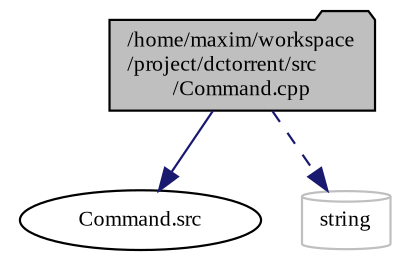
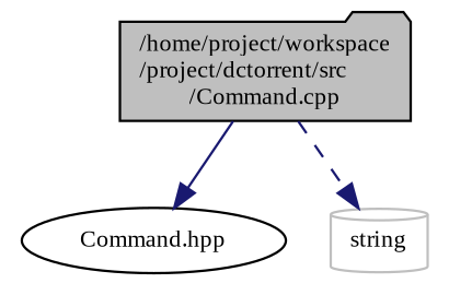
  digraph {
    fontname="Liberation Serif"
    node [color=black fillcolor=white fontname="Liberation Serif" fontsize=10 style=filled]
    edge [color=midnightblue fontname="Liberation Serif" fontsize=10 labelfontname=Helvetica labelfontsize=10]
-   n1 [fillcolor=grey75 fontcolor=black height=0.2 label="/home/maxim/workspace\l/project/dctorrent/src\l/Command.cpp" shape=folder width=0.4]
-   n2 [height=0.2 label="Command.src" shape=ellipse width=0.4]
+   n1 [fillcolor=grey75 fontcolor=black height=0.2 label="/home/project/workspace\l/project/dctorrent/src\l/Command.cpp" shape=folder width=0.4]
+   n2 [height=0.2 label="Command.hpp" shape=ellipse width=0.4]
    n3 [color=grey75 height=0.2 label=string shape=cylinder width=0.4]
    n1 -> n2 [style=solid]
    n1 -> n3 [style=dashed]
  }
